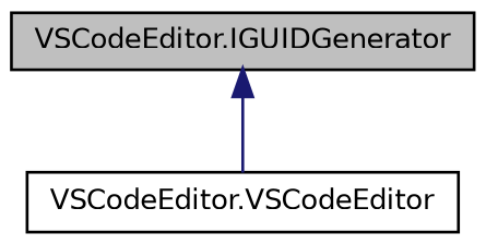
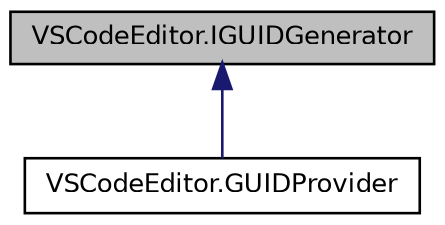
  digraph {
    node [color=black fontname=Helvetica fontsize=10 shape=record style=filled]
    n1 [fillcolor=grey75 fontcolor=black height=0.2 label="VSCodeEditor.IGUIDGenerator" width=0.4]
-   n2 [fillcolor=white height=0.2 label="VSCodeEditor.VSCodeEditor" width=0.4]
+   n2 [fillcolor=white height=0.2 label="VSCodeEditor.GUIDProvider" width=0.4]
    n1 -> n2 [color=midnightblue dir=back fontname=Helvetica fontsize=10 labelfontname=Helvetica labelfontsize=10 style=solid]
  }
